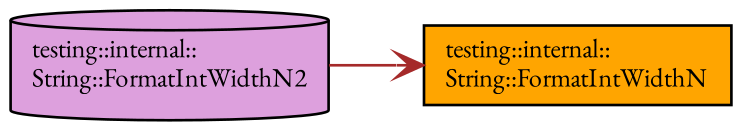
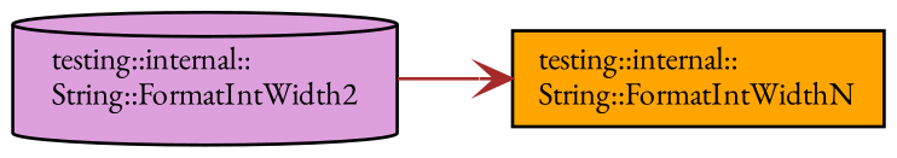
  digraph {
    rankdir=LR
    fontname="EB Garamond"
    node [color=black fontname="EB Garamond" fontsize=10 style=filled]
-   n1 [fillcolor=plum fontcolor=black height=0.2 label="testing::internal::\lString::FormatIntWidthN2" shape=cylinder width=0.4]
+   n1 [fillcolor=plum fontcolor=black height=0.2 label="testing::internal::\lString::FormatIntWidth2" shape=cylinder width=0.4]
    n2 [height=0.2 label="testing::internal::\lString::FormatIntWidthN" shape=box width=0.4 fillcolor=orange]
    n1 -> n2 [color=brown fontname="EB Garamond" fontsize=10 labelfontname=Helvetica labelfontsize=10 style=solid arrowhead=vee]
  }
